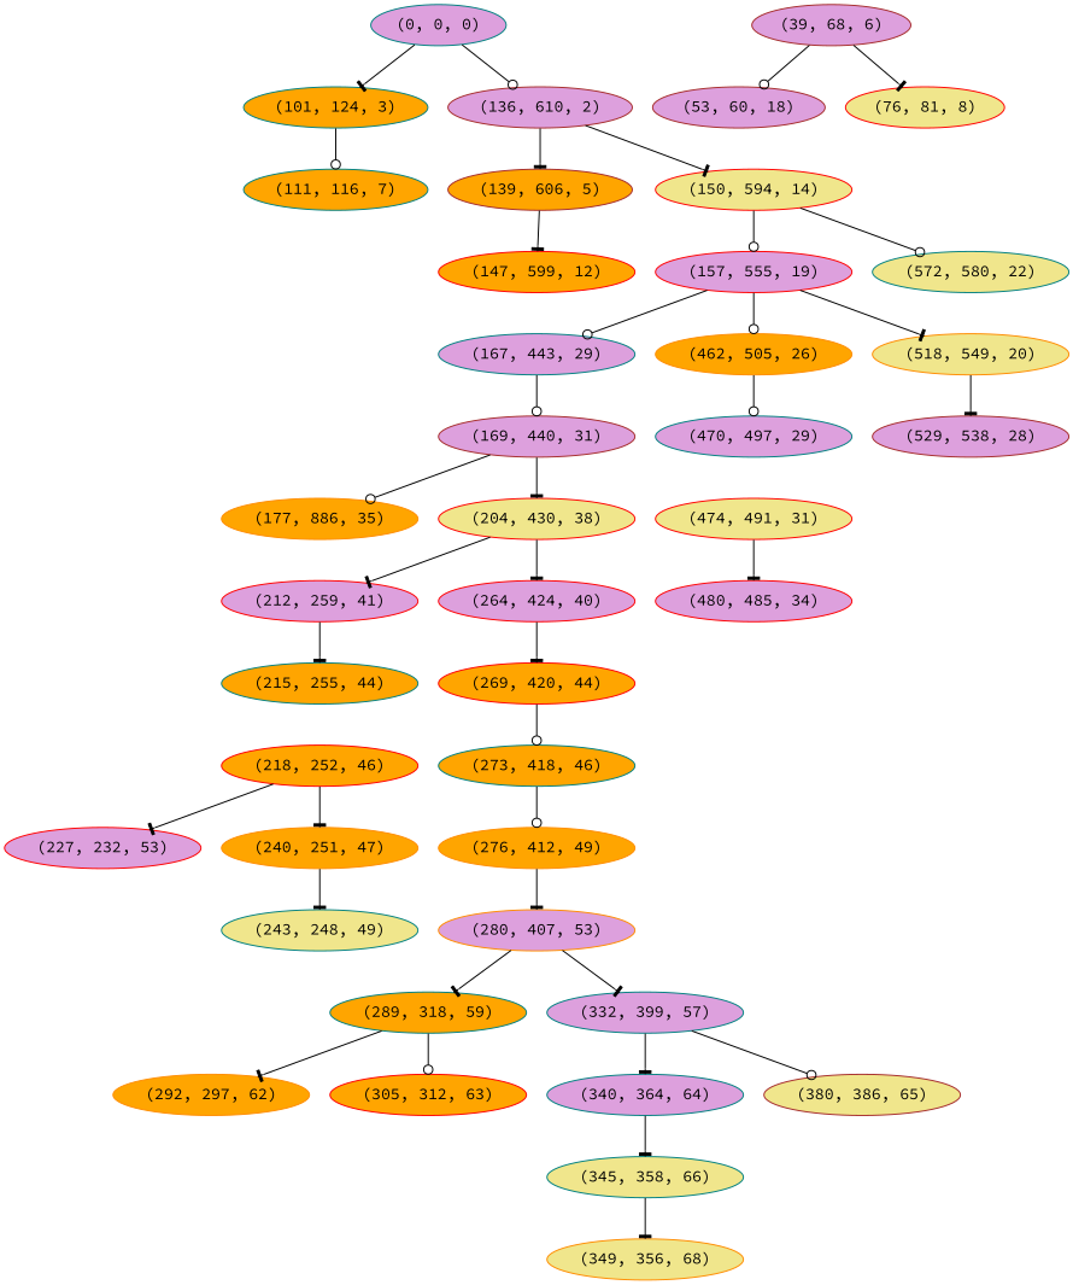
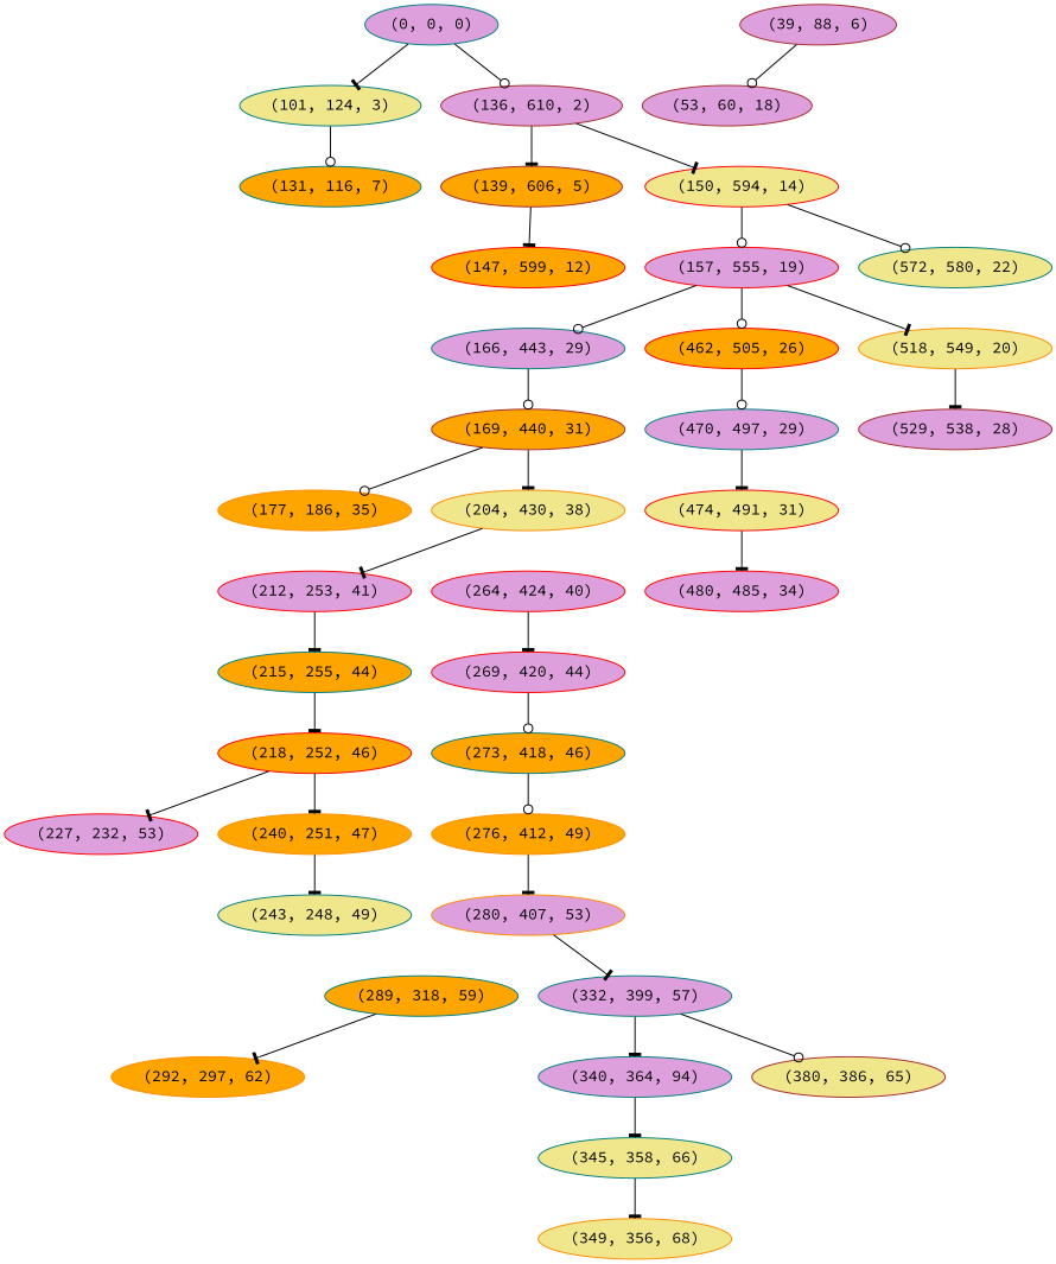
  digraph {
    fontname="Source Code Pro"
    node [color=red fillcolor=plum fontname="Source Code Pro" style=filled]
    edge [arrowhead=tee fontname="Source Code Pro"]
    "(0, 0, 0)" [color=teal]
-   "(101, 124, 3)" [color=teal fillcolor=orange]
+   "(101, 124, 3)" [color=teal fillcolor=khaki]
    "(136, 610, 2)" [color=brown]
-   "(39, 88, 6)" [color=brown label="(39, 68, 6)"]
+   "(39, 88, 6)" [color=brown]
    "(53, 60, 18)" [color=brown]
-   "(76, 81, 8)" [fillcolor=khaki]
-   "(111, 116, 7)" [color=teal fillcolor=orange]
+   "(111, 116, 7)" [color=teal fillcolor=orange label="(131, 116, 7)"]
    "(139, 606, 5)" [color=brown fillcolor=orange]
    "(150, 594, 14)" [fillcolor=khaki]
    "(147, 599, 12)" [fillcolor=orange]
    "(157, 555, 19)"
    "(572, 580, 22)" [color=teal fillcolor=khaki]
-   "(167, 443, 29)" [color=teal]
-   "(462, 505, 26)" [color=darkorange fillcolor=orange]
+   "(167, 443, 29)" [color=teal label="(166, 443, 29)"]
+   "(462, 505, 26)" [fillcolor=orange]
    "(518, 549, 20)" [color=darkorange fillcolor=khaki]
-   "(169, 440, 31)" [color=brown]
+   "(169, 440, 31)" [color=brown fillcolor=orange]
    "(470, 497, 29)" [color=teal]
    "(529, 538, 28)" [color=brown]
-   "(177, 186, 35)" [color=darkorange fillcolor=orange label="(177, 886, 35)"]
-   "(204, 430, 38)" [fillcolor=khaki]
-   "(212, 259, 41)"
+   "(177, 186, 35)" [color=darkorange fillcolor=orange]
+   "(204, 430, 38)" [color=darkorange fillcolor=khaki]
+   "(212, 259, 41)" [label="(212, 253, 41)"]
    "(264, 424, 40)"
    "(215, 255, 44)" [color=teal fillcolor=orange]
-   "(269, 420, 44)" [fillcolor=orange]
+   "(269, 420, 44)"
    "(218, 252, 46)" [fillcolor=orange]
    "(227, 232, 53)"
    "(240, 251, 47)" [color=darkorange fillcolor=orange]
    "(243, 248, 49)" [color=teal fillcolor=khaki]
    "(273, 418, 46)" [color=teal fillcolor=orange]
    "(276, 412, 49)" [color=darkorange fillcolor=orange]
    "(280, 407, 53)" [color=darkorange]
    "(289, 318, 59)" [color=teal fillcolor=orange]
    "(332, 399, 57)" [color=teal]
    "(292, 297, 62)" [color=darkorange fillcolor=orange]
-   "(305, 312, 63)" [fillcolor=orange]
-   "(340, 364, 64)" [color=teal]
+   "(340, 364, 64)" [color=teal label="(340, 364, 94)"]
    "(380, 386, 65)" [color=brown fillcolor=khaki]
    "(345, 358, 66)" [color=teal fillcolor=khaki]
    "(349, 356, 68)" [color=darkorange fillcolor=khaki]
    "(474, 491, 31)" [fillcolor=khaki]
    "(480, 485, 34)"
    "(0, 0, 0)" -> "(101, 124, 3)"
    "(0, 0, 0)" -> "(136, 610, 2)" [arrowhead=odot]
    "(101, 124, 3)" -> "(111, 116, 7)" [arrowhead=odot]
    "(136, 610, 2)" -> "(139, 606, 5)"
    "(136, 610, 2)" -> "(150, 594, 14)"
    "(39, 88, 6)" -> "(53, 60, 18)" [arrowhead=odot]
-   "(39, 88, 6)" -> "(76, 81, 8)"
    "(139, 606, 5)" -> "(147, 599, 12)"
    "(150, 594, 14)" -> "(157, 555, 19)" [arrowhead=odot]
    "(150, 594, 14)" -> "(572, 580, 22)" [arrowhead=odot]
    "(157, 555, 19)" -> "(167, 443, 29)" [arrowhead=odot]
    "(157, 555, 19)" -> "(462, 505, 26)" [arrowhead=odot]
    "(157, 555, 19)" -> "(518, 549, 20)"
    "(167, 443, 29)" -> "(169, 440, 31)" [arrowhead=odot]
    "(462, 505, 26)" -> "(470, 497, 29)" [arrowhead=odot]
    "(518, 549, 20)" -> "(529, 538, 28)"
    "(169, 440, 31)" -> "(177, 186, 35)" [arrowhead=odot]
    "(169, 440, 31)" -> "(204, 430, 38)"
+   "(470, 497, 29)" -> "(474, 491, 31)"
    "(204, 430, 38)" -> "(212, 259, 41)"
-   "(204, 430, 38)" -> "(264, 424, 40)"
    "(212, 259, 41)" -> "(215, 255, 44)"
    "(264, 424, 40)" -> "(269, 420, 44)"
+   "(215, 255, 44)" -> "(218, 252, 46)"
    "(269, 420, 44)" -> "(273, 418, 46)" [arrowhead=odot]
    "(218, 252, 46)" -> "(227, 232, 53)"
    "(218, 252, 46)" -> "(240, 251, 47)"
    "(240, 251, 47)" -> "(243, 248, 49)"
    "(273, 418, 46)" -> "(276, 412, 49)" [arrowhead=odot]
    "(276, 412, 49)" -> "(280, 407, 53)"
-   "(280, 407, 53)" -> "(289, 318, 59)"
    "(280, 407, 53)" -> "(332, 399, 57)"
    "(289, 318, 59)" -> "(292, 297, 62)"
-   "(289, 318, 59)" -> "(305, 312, 63)" [arrowhead=odot]
    "(332, 399, 57)" -> "(340, 364, 64)"
    "(332, 399, 57)" -> "(380, 386, 65)" [arrowhead=odot]
    "(340, 364, 64)" -> "(345, 358, 66)"
    "(345, 358, 66)" -> "(349, 356, 68)"
    "(474, 491, 31)" -> "(480, 485, 34)"
  }
